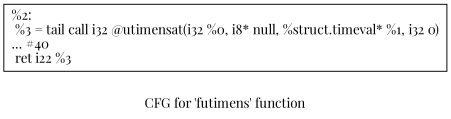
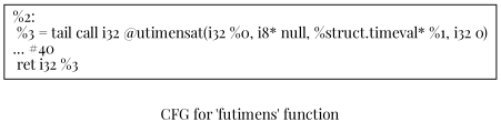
  digraph {
    label="CFG for 'futimens' function"
    rankdir=LR
    fontname="Playfair Display"
-   n1 [label="{%2:\l  %3 = tail call i32 @utimensat(i32 %0, i8* null, %struct.timeval* %1, i32 0)\l... #40\l  ret i22 %3\l}" shape=record fontname="Playfair Display"]
+   n1 [label="{%2:\l  %3 = tail call i32 @utimensat(i32 %0, i8* null, %struct.timeval* %1, i32 0)\l... #40\l  ret i32 %3\l}" shape=record fontname="Playfair Display"]
  }
